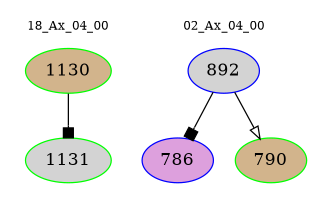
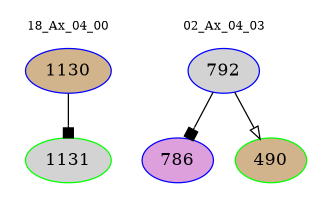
  digraph {
    node [color=blue fillcolor=tan style=filled]
    edge [arrowhead=box color=black]
-   n1 [color=green label=1130]
+   n1 [label=1130]
    n2 [color=green fillcolor=lightgrey label=1131]
-   n3 [fillcolor=lightgrey label=892]
+   n3 [fillcolor=lightgrey label=792]
    n4 [fillcolor=plum label=786]
-   n5 [color=green label=790]
+   n5 [color=green label=490]
    subgraph cluster_1 {
      color=white
      fontsize=10
      label="18_Ax_04_00"
      n1
      n2
    }
    subgraph cluster_2 {
      color=white
      fontsize=10
-     label="02_Ax_04_00"
+     label="02_Ax_04_03"
      n3
      n4
      n5
    }
    n1 -> n2
    n3 -> n4
    n3 -> n5 [arrowhead=onormal]
  }
